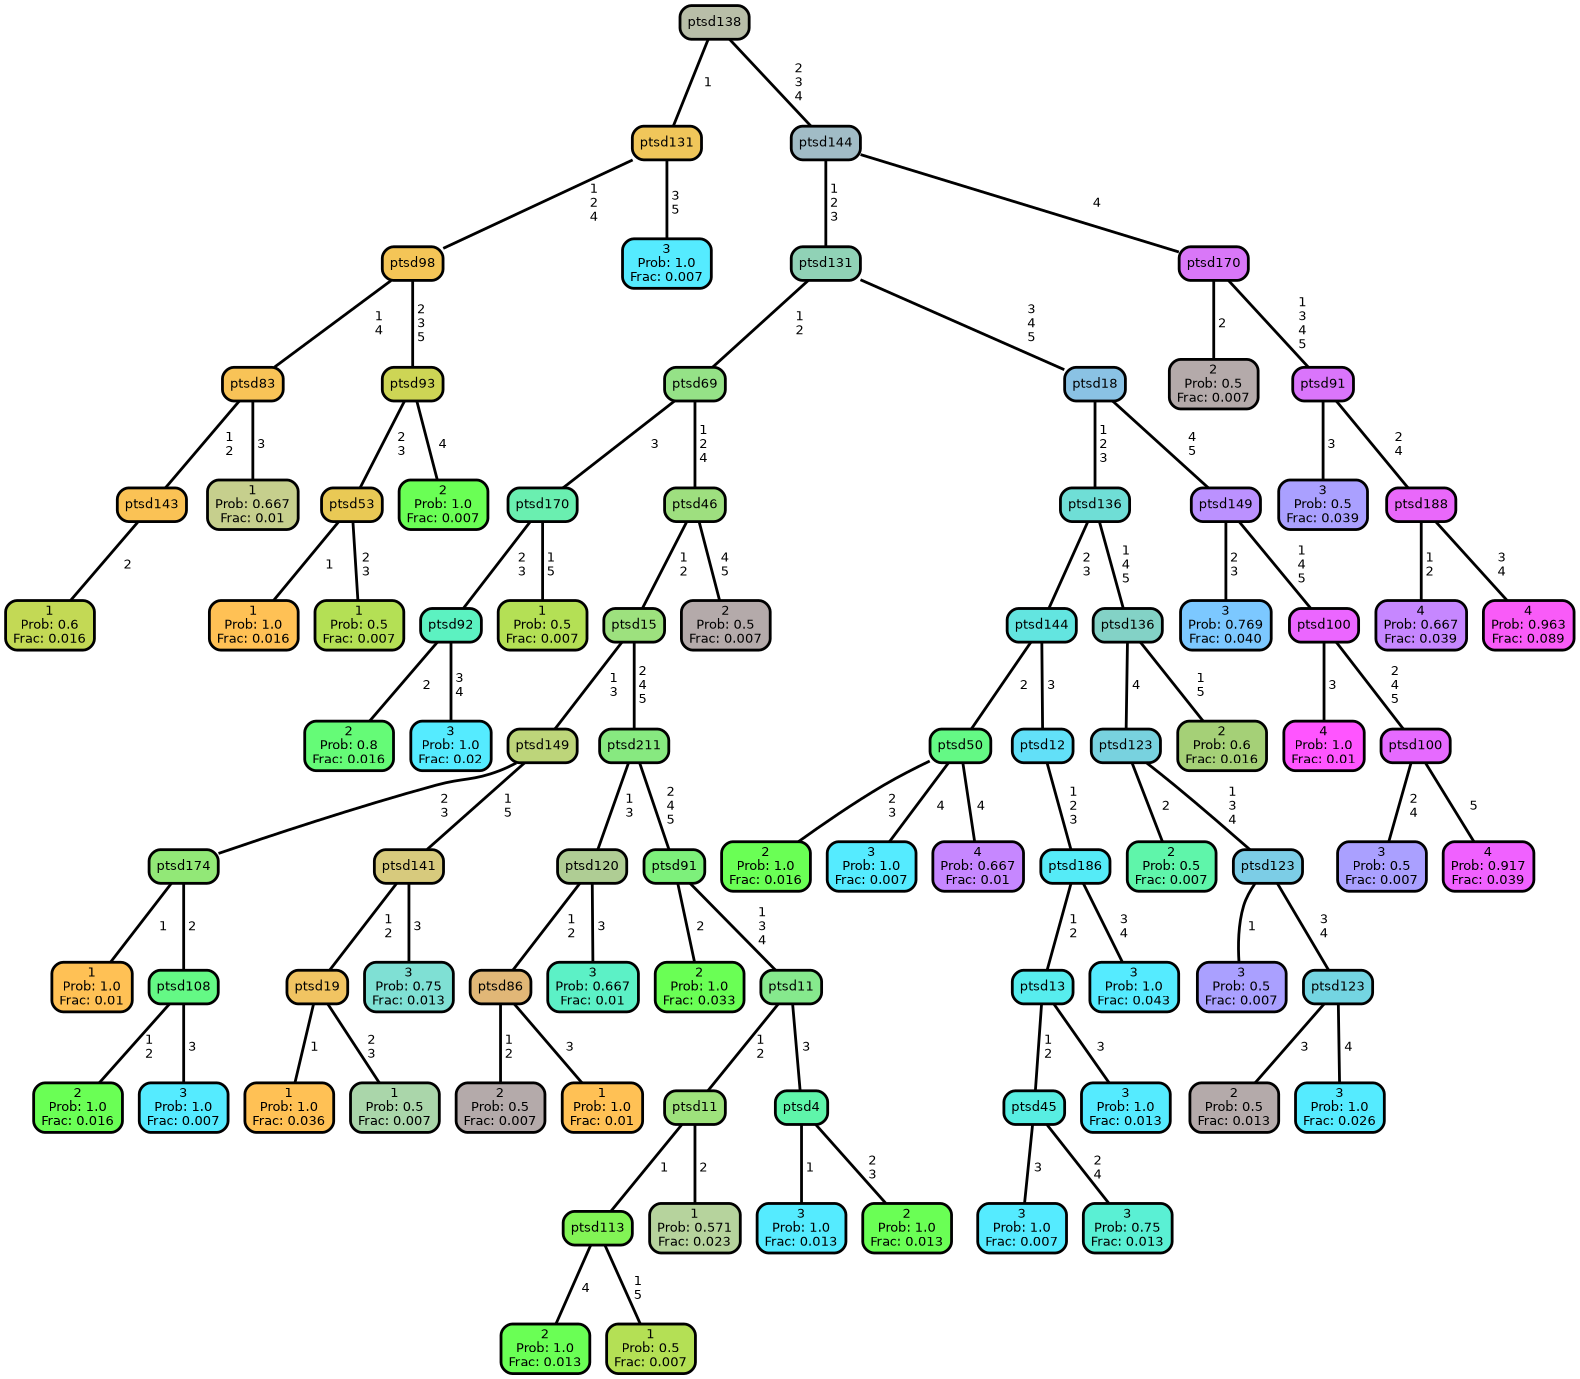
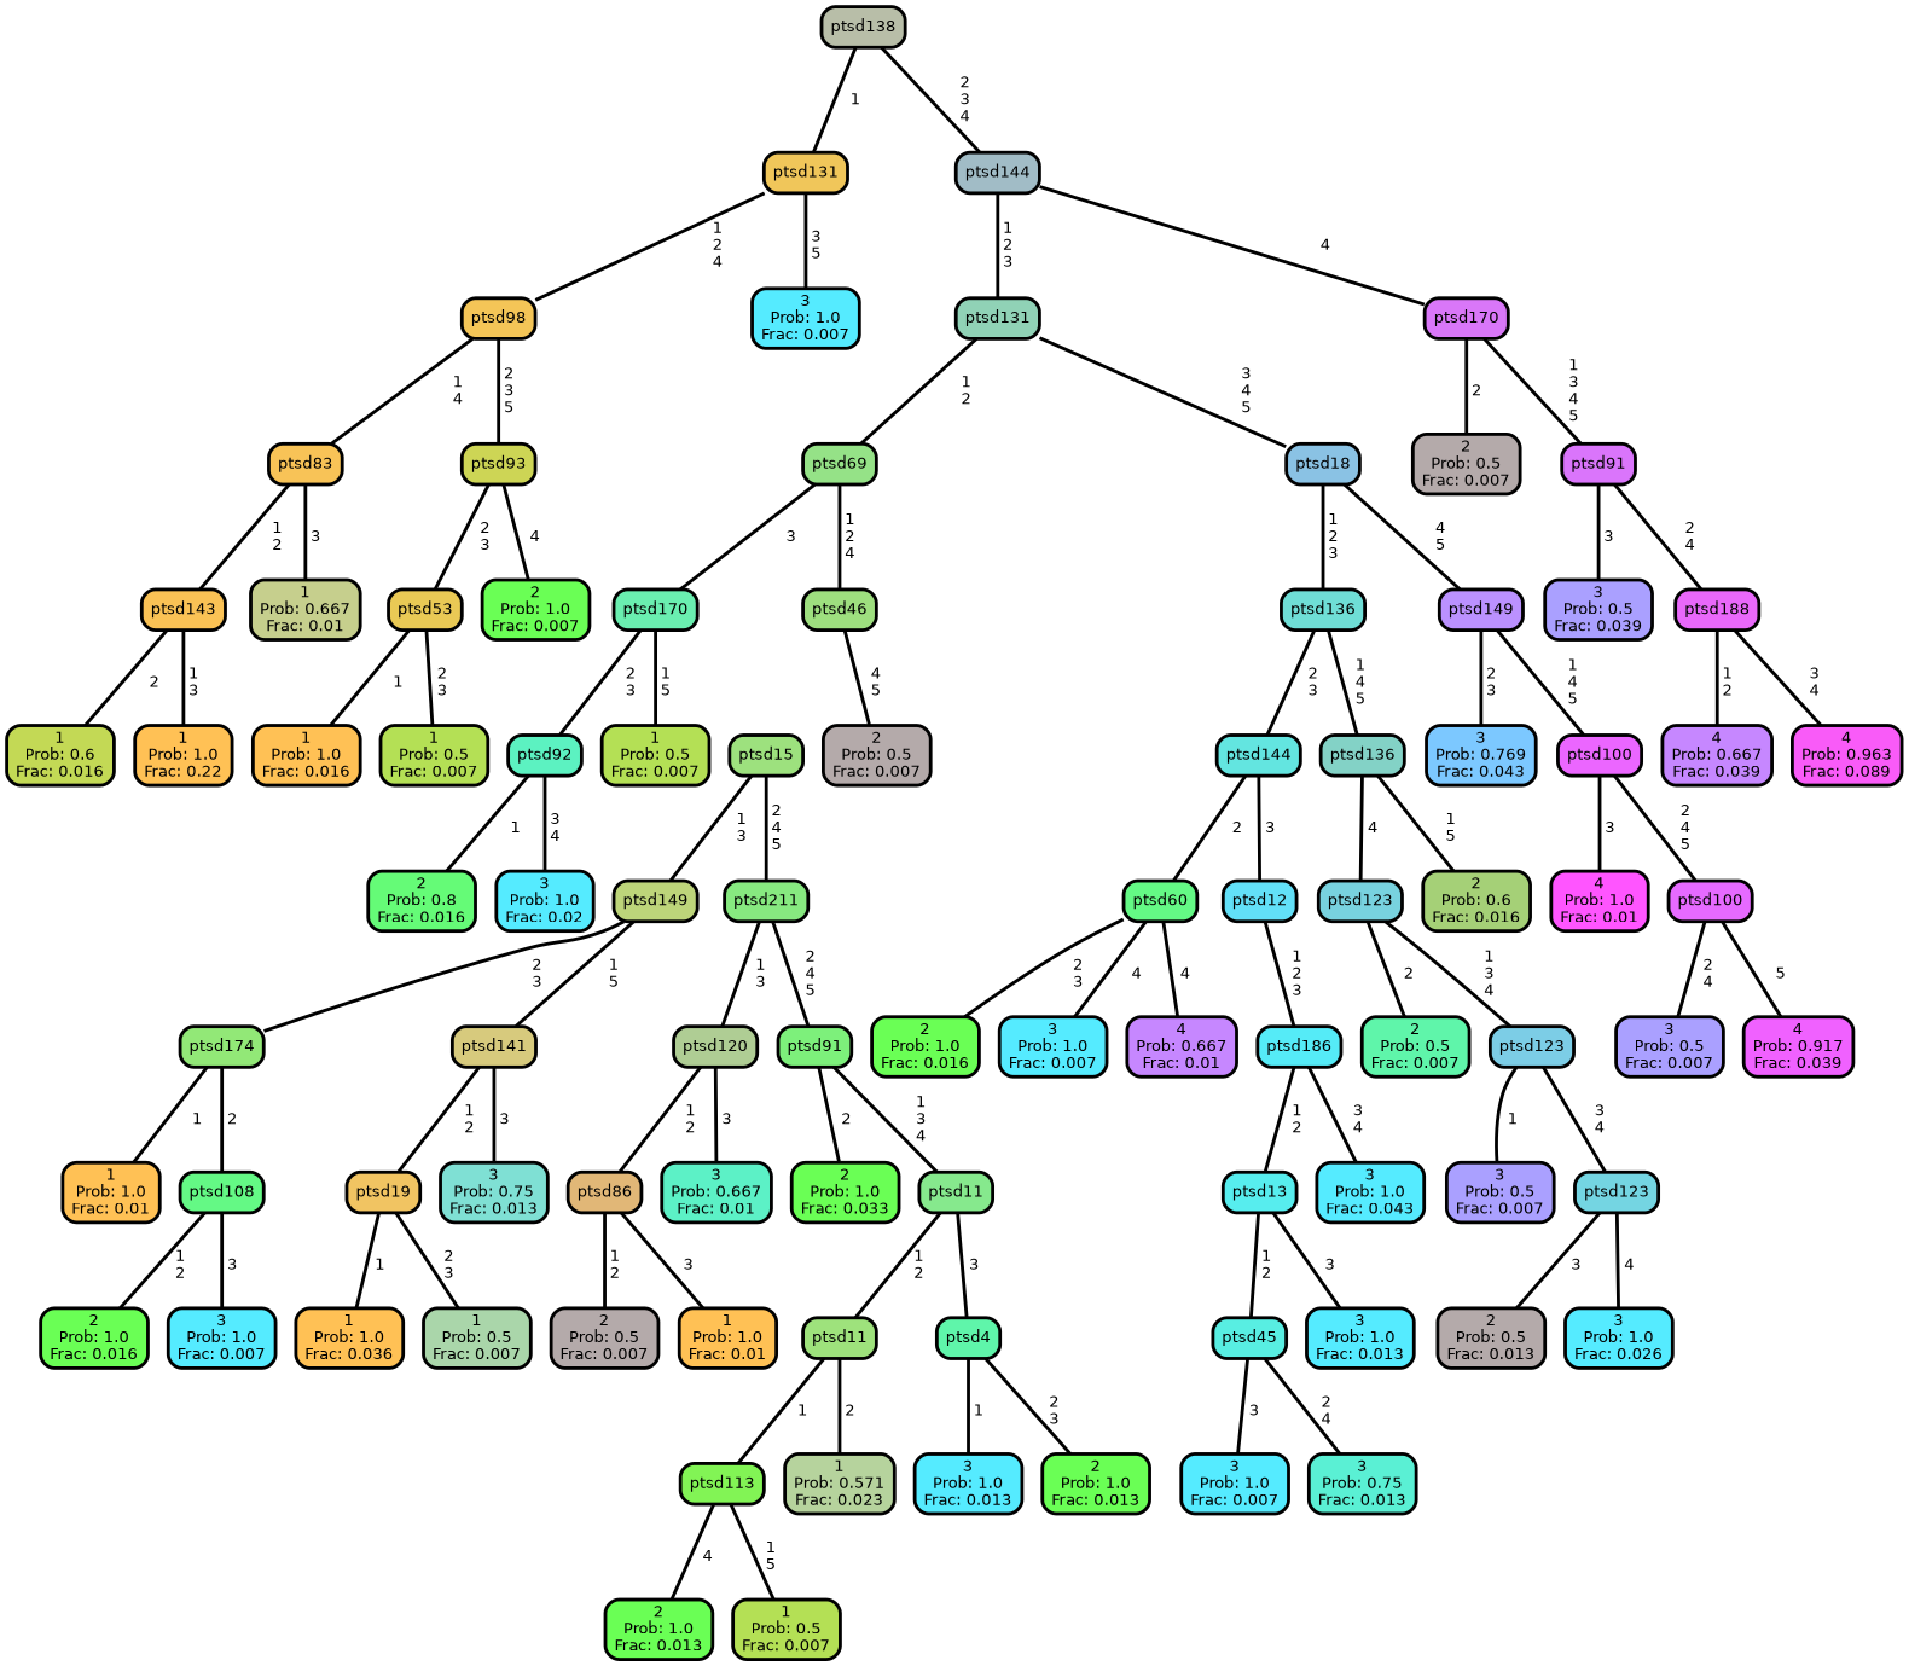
  graph {
    ranksep="0 equally"
    splines=straight
    node [color=black fillcolor="#55ebff" fontcolor=black fontname=helvetica penwidth=3 shape=box style="filled, rounded"]
    edge [color=black fontname=helvetica penwidth=3]
    n1 [fillcolor="#c3d955" label="1\nProb: 0.6\nFrac: 0.016"]
    n2 [fillcolor="#fac255" label=ptsd143]
+   n3 [fillcolor="#ffc155" label="1\nProb: 1.0\nFrac: 0.22"]
    n4 [fillcolor="#f8c357" label=ptsd83]
    n5 [fillcolor="#c6cf8d" label="1\nProb: 0.667\nFrac: 0.01"]
    n6 [fillcolor="#f4c557" label=ptsd98]
    n7 [fillcolor="#cdd555" label=ptsd93]
    n8 [fillcolor="#e9c955" label=ptsd53]
    n9 [fillcolor="#6aff55" label="2\nProb: 1.0\nFrac: 0.007"]
    n10 [fillcolor="#ffc155" label="1\nProb: 1.0\nFrac: 0.016"]
    n11 [fillcolor="#b4e055" label="1\nProb: 0.5\nFrac: 0.007"]
    n12 [fillcolor="#f0c65a" label=ptsd131]
    n13 [label="3\nProb: 1.0\nFrac: 0.007"]
    n14 [fillcolor="#b8bea8" label=ptsd138]
    n15 [fillcolor="#a1bcc6" label=ptsd144]
    n16 [fillcolor="#90d2b6" label=ptsd131]
    n17 [fillcolor="#d977f8" label=ptsd170]
    n18 [fillcolor="#65fb77" label="2\nProb: 0.8\nFrac: 0.016"]
    n19 [fillcolor="#5cf2c1" label=ptsd92]
    n20 [label="3\nProb: 1.0\nFrac: 0.02"]
    n21 [fillcolor="#6aefb0" label=ptsd170]
    n22 [fillcolor="#b4e055" label="1\nProb: 0.5\nFrac: 0.007"]
    n23 [fillcolor="#95e287" label=ptsd69]
    n24 [fillcolor="#9edf7f" label=ptsd46]
    n25 [fillcolor="#9de17e" label=ptsd15]
    n26 [fillcolor="#b4aaaa" label="2\nProb: 0.5\nFrac: 0.007"]
    n27 [fillcolor="#ffc155" label="1\nProb: 1.0\nFrac: 0.01"]
    n28 [fillcolor="#92e877" label=ptsd174]
    n29 [fillcolor="#64f985" label=ptsd108]
    n30 [fillcolor="#6aff55" label="2\nProb: 1.0\nFrac: 0.016"]
    n31 [label="3\nProb: 1.0\nFrac: 0.007"]
    n32 [fillcolor="#bdd57a" label=ptsd149]
    n33 [fillcolor="#d7ca7d" label=ptsd141]
    n34 [fillcolor="#f1c462" label=ptsd19]
    n35 [fillcolor="#7fe0d4" label="3\nProb: 0.75\nFrac: 0.013"]
    n36 [fillcolor="#ffc155" label="1\nProb: 1.0\nFrac: 0.036"]
    n37 [fillcolor="#aad6aa" label="1\nProb: 0.5\nFrac: 0.007"]
    n38 [fillcolor="#87e980" label=ptsd211]
    n39 [fillcolor="#afcd94" label=ptsd120]
    n40 [fillcolor="#7df07b" label=ptsd91]
    n41 [fillcolor="#b4aaaa" label="2\nProb: 0.5\nFrac: 0.007"]
    n42 [fillcolor="#e1b777" label=ptsd86]
    n43 [fillcolor="#ffc155" label="1\nProb: 1.0\nFrac: 0.01"]
    n44 [fillcolor="#5cf1c6" label="3\nProb: 0.667\nFrac: 0.01"]
    n45 [fillcolor="#6aff55" label="2\nProb: 1.0\nFrac: 0.033"]
    n46 [fillcolor="#86e98d" label=ptsd11]
    n47 [fillcolor="#9ee27c" label=ptsd11]
    n48 [fillcolor="#5ff5aa" label=ptsd4]
    n49 [fillcolor="#6aff55" label="2\nProb: 1.0\nFrac: 0.013"]
    n50 [fillcolor="#82f455" label=ptsd113]
    n51 [fillcolor="#b4e055" label="1\nProb: 0.5\nFrac: 0.007"]
    n52 [fillcolor="#b6d39d" label="1\nProb: 0.571\nFrac: 0.023"]
    n53 [label="3\nProb: 1.0\nFrac: 0.013"]
    n54 [fillcolor="#6aff55" label="2\nProb: 1.0\nFrac: 0.013"]
    n55 [fillcolor="#8ac2e4" label=ptsd18]
    n56 [fillcolor="#6fded6" label=ptsd136]
    n57 [fillcolor="#bb91ff" label=ptsd149]
    n58 [fillcolor="#6aff55" label="2\nProb: 1.0\nFrac: 0.016"]
-   n59 [fillcolor="#64f985" label=ptsd50]
+   n59 [fillcolor="#64f985" label=ptsd60]
    n60 [label="3\nProb: 1.0\nFrac: 0.007"]
    n61 [fillcolor="#c687ff" label="4\nProb: 0.667\nFrac: 0.01"]
    n62 [fillcolor="#63e5e0" label=ptsd144]
    n63 [fillcolor="#62e0f8" label=ptsd12]
    n64 [fillcolor="#55ebf7" label=ptsd186]
    n65 [label="3\nProb: 1.0\nFrac: 0.007"]
    n66 [fillcolor="#58eee2" label=ptsd45]
    n67 [fillcolor="#5af0d4" label="3\nProb: 0.75\nFrac: 0.013"]
    n68 [fillcolor="#57edee" label=ptsd13]
    n69 [label="3\nProb: 1.0\nFrac: 0.013"]
    n70 [label="3\nProb: 1.0\nFrac: 0.043"]
    n71 [fillcolor="#83d2c6" label=ptsd136]
    n72 [fillcolor="#78d2df" label=ptsd123]
    n73 [fillcolor="#a5d077" label="2\nProb: 0.6\nFrac: 0.016"]
    n74 [fillcolor="#5ff5aa" label="2\nProb: 0.5\nFrac: 0.007"]
    n75 [fillcolor="#7ccde6" label=ptsd123]
    n76 [fillcolor="#aaa0ff" label="3\nProb: 0.5\nFrac: 0.007"]
    n77 [fillcolor="#74d5e2" label=ptsd123]
    n78 [fillcolor="#b4aaaa" label="2\nProb: 0.5\nFrac: 0.013"]
    n79 [label="3\nProb: 1.0\nFrac: 0.026"]
-   n80 [fillcolor="#7cc8ff" label="3\nProb: 0.769\nFrac: 0.040"]
+   n80 [fillcolor="#7cc8ff" label="3\nProb: 0.769\nFrac: 0.043"]
    n81 [fillcolor="#eb66ff" label=ptsd100]
    n82 [fillcolor="#ff55ff" label="4\nProb: 1.0\nFrac: 0.01"]
    n83 [fillcolor="#e66aff" label=ptsd100]
    n84 [fillcolor="#aaa0ff" label="3\nProb: 0.5\nFrac: 0.007"]
    n85 [fillcolor="#f061ff" label="4\nProb: 0.917\nFrac: 0.039"]
    n86 [fillcolor="#b4aaaa" label="2\nProb: 0.5\nFrac: 0.007"]
    n87 [fillcolor="#da75fb" label=ptsd91]
    n88 [fillcolor="#aaa0ff" label="3\nProb: 0.5\nFrac: 0.039"]
    n89 [fillcolor="#e968fa" label=ptsd188]
    n90 [fillcolor="#c687ff" label="4\nProb: 0.667\nFrac: 0.039"]
    n91 [fillcolor="#f95bf8" label="4\nProb: 0.963\nFrac: 0.089"]
    subgraph sub_1 {
      rank=same
    }
    n2 -- n1 [label=" 2"]
+   n2 -- n3 [label=" 1\n 3"]
    n4 -- n2 [label=" 1\n 2"]
    n4 -- n5 [label=" 3"]
    n6 -- n4 [label=" 1\n 4"]
    n6 -- n7 [label=" 2\n 3\n 5"]
    n7 -- n8 [label=" 2\n 3"]
    n7 -- n9 [label=" 4"]
    n8 -- n10 [label=" 1"]
    n8 -- n11 [label=" 2\n 3"]
    n12 -- n6 [label=" 1\n 2\n 4"]
    n12 -- n13 [label=" 3\n 5"]
    n14 -- n12 [label=" 1"]
    n14 -- n15 [label=" 2\n 3\n 4"]
    n15 -- n16 [label=" 1\n 2\n 3"]
    n15 -- n17 [label=" 4"]
    n16 -- n23 [label=" 1\n 2"]
    n16 -- n55 [label=" 3\n 4\n 5"]
    n17 -- n86 [label=" 2"]
    n17 -- n87 [label=" 1\n 3\n 4\n 5"]
-   n19 -- n18 [label=" 2"]
+   n19 -- n18 [label=" 1"]
    n19 -- n20 [label=" 3\n 4"]
    n21 -- n19 [label=" 2\n 3"]
    n21 -- n22 [label=" 1\n 5"]
    n23 -- n21 [label=" 3"]
    n23 -- n24 [label=" 1\n 2\n 4"]
-   n24 -- n25 [label=" 1\n 2"]
    n24 -- n26 [label=" 4\n 5"]
    n25 -- n32 [label=" 1\n 3"]
    n25 -- n38 [label=" 2\n 4\n 5"]
    n28 -- n27 [label=" 1"]
    n28 -- n29 [label=" 2"]
    n29 -- n30 [label=" 1\n 2"]
    n29 -- n31 [label=" 3"]
    n32 -- n28 [label=" 2\n 3"]
    n32 -- n33 [label=" 1\n 5"]
    n33 -- n34 [label=" 1\n 2"]
    n33 -- n35 [label=" 3"]
    n34 -- n36 [label=" 1"]
    n34 -- n37 [label=" 2\n 3"]
    n38 -- n39 [label=" 1\n 3"]
    n38 -- n40 [label=" 2\n 4\n 5"]
    n39 -- n42 [label=" 1\n 2"]
    n39 -- n44 [label=" 3"]
    n40 -- n45 [label=" 2"]
    n40 -- n46 [label=" 1\n 3\n 4"]
    n42 -- n41 [label=" 1\n 2"]
    n42 -- n43 [label=" 3"]
    n46 -- n47 [label=" 1\n 2"]
    n46 -- n48 [label=" 3"]
    n47 -- n50 [label=" 1"]
    n47 -- n52 [label=" 2"]
    n48 -- n53 [label=" 1"]
    n48 -- n54 [label=" 2\n 3"]
    n50 -- n49 [label=" 4"]
    n50 -- n51 [label=" 1\n 5"]
    n55 -- n56 [label=" 1\n 2\n 3"]
    n55 -- n57 [label=" 4\n 5"]
    n56 -- n62 [label=" 2\n 3"]
    n56 -- n71 [label=" 1\n 4\n 5"]
    n57 -- n80 [label=" 2\n 3"]
    n57 -- n81 [label=" 1\n 4\n 5"]
    n59 -- n58 [label=" 2\n 3"]
    n59 -- n60 [label=" 4"]
    n59 -- n61 [label=" 4"]
    n62 -- n59 [label=" 2"]
    n62 -- n63 [label=" 3"]
    n63 -- n64 [label=" 1\n 2\n 3"]
    n64 -- n68 [label=" 1\n 2"]
    n64 -- n70 [label=" 3\n 4"]
    n66 -- n65 [label=" 3"]
    n66 -- n67 [label=" 2\n 4"]
    n68 -- n66 [label=" 1\n 2"]
    n68 -- n69 [label=" 3"]
    n71 -- n72 [label=" 4"]
    n71 -- n73 [label=" 1\n 5"]
    n72 -- n74 [label=" 2"]
    n72 -- n75 [label=" 1\n 3\n 4"]
    n75 -- n76 [label=" 1"]
    n75 -- n77 [label=" 3\n 4"]
    n77 -- n78 [label=" 3"]
    n77 -- n79 [label=" 4"]
    n81 -- n82 [label=" 3"]
    n81 -- n83 [label=" 2\n 4\n 5"]
    n83 -- n84 [label=" 2\n 4"]
    n83 -- n85 [label=" 5"]
    n87 -- n88 [label=" 3"]
    n87 -- n89 [label=" 2\n 4"]
    n89 -- n90 [label=" 1\n 2"]
    n89 -- n91 [label=" 3\n 4"]
  }
